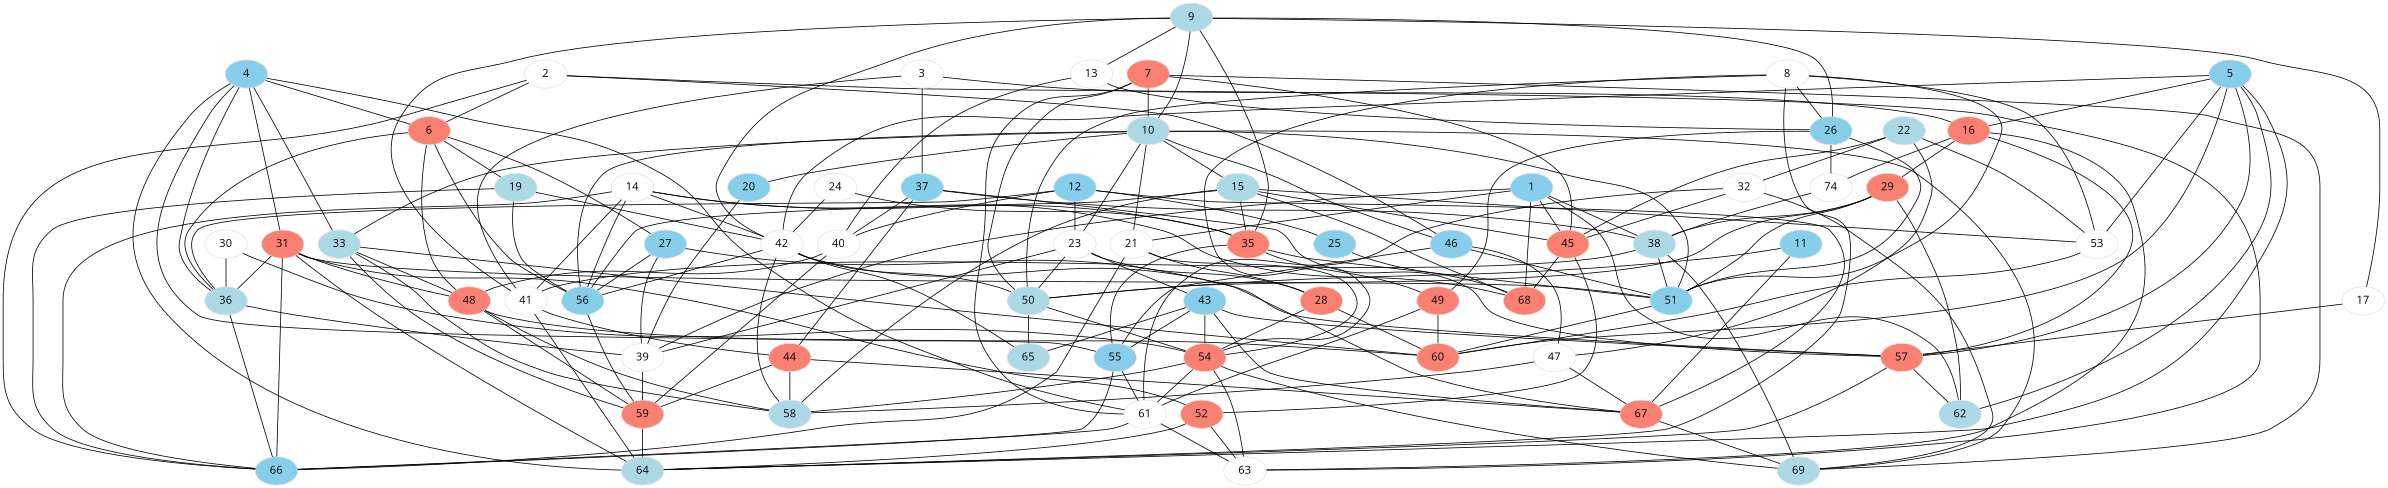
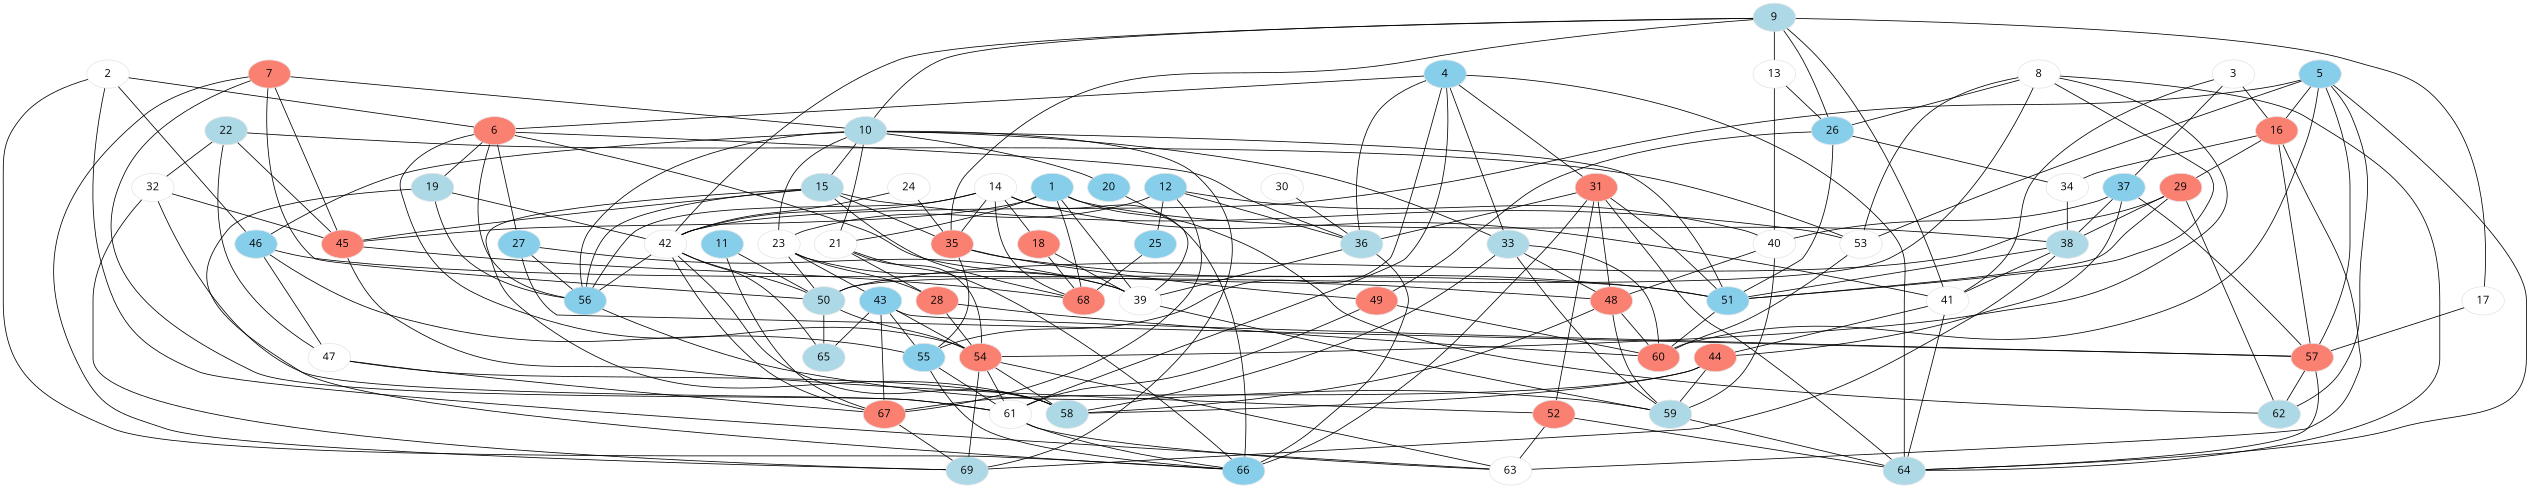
  graph {
    fontname="Open Sans"
    node [color=gray90 fillcolor=white fontname="Open Sans" style=filled]
    edge [fontname="Open Sans" weight=1.0]
    1 [fillcolor=skyblue]
    21
    38 [fillcolor=lightblue]
    39
    45 [fillcolor=salmon]
    62 [fillcolor=lightblue]
    68 [fillcolor=salmon]
    66 [fillcolor=skyblue]
    54 [fillcolor=salmon]
    28 [fillcolor=salmon]
    41
    69 [fillcolor=lightblue]
    51 [fillcolor=skyblue]
-   59 [fillcolor=salmon]
+   59 [fillcolor=lightblue]
    52 [fillcolor=salmon]
    6 [fillcolor=salmon]
    2
    46 [fillcolor=skyblue]
    63
    36 [fillcolor=lightblue]
    19 [fillcolor=lightblue]
    27 [fillcolor=skyblue]
    48 [fillcolor=salmon]
    56 [fillcolor=skyblue]
    55 [fillcolor=skyblue]
    47
    16 [fillcolor=salmon]
    3
    37 [fillcolor=skyblue]
    57 [fillcolor=salmon]
    29 [fillcolor=salmon]
-   34 [label=74]
+   34
    40
    44 [fillcolor=salmon]
    64 [fillcolor=lightblue]
    4 [fillcolor=skyblue]
    31 [fillcolor=salmon]
    33 [fillcolor=lightblue]
    61
    60 [fillcolor=salmon]
    58 [fillcolor=lightblue]
    5 [fillcolor=skyblue]
    42
    53
    50 [fillcolor=lightblue]
    67 [fillcolor=salmon]
    65 [fillcolor=lightblue]
    7 [fillcolor=salmon]
    10 [fillcolor=lightblue]
    15 [fillcolor=lightblue]
    20 [fillcolor=skyblue]
    23
    8
    26 [fillcolor=skyblue]
    49 [fillcolor=salmon]
    9 [fillcolor=lightblue]
    13
    17
    35 [fillcolor=salmon]
    43 [fillcolor=skyblue]
    11 [fillcolor=skyblue]
    12 [fillcolor=skyblue]
    25 [fillcolor=skyblue]
    14
+   18 [fillcolor=salmon]
    22 [fillcolor=lightblue]
    32
    24
    30
    1 -- 21
    1 -- 38
    1 -- 39
    1 -- 45
    1 -- 62
    1 -- 68
    21 -- 66 [weight=2.0]
    21 -- 54
    21 -- 28 [weight=2.0]
    38 -- 41
    38 -- 69
    38 -- 51
    39 -- 59
    45 -- 68
    45 -- 52
    54 -- 69 [weight=2.0]
    54 -- 63
    54 -- 61 [weight=2.0]
    54 -- 58
    28 -- 54 [weight=2.0]
    28 -- 60
    41 -- 44
    41 -- 64
    51 -- 60
    59 -- 64 [weight=2.0]
    52 -- 63
    52 -- 64
    6 -- 36
    6 -- 19
    6 -- 27
    6 -- 48
    6 -- 56
    2 -- 66
    2 -- 6
    2 -- 46
    2 -- 63
    46 -- 51
    46 -- 55
    46 -- 47
    36 -- 39
    36 -- 66
    19 -- 66
    19 -- 56
    19 -- 42
    27 -- 39
    27 -- 56
    27 -- 57
    48 -- 59
    48 -- 60
    48 -- 58
    56 -- 59
    55 -- 66
    55 -- 61
    47 -- 58
    47 -- 67
    16 -- 63
    16 -- 57
    16 -- 29
    16 -- 34
    3 -- 41
    3 -- 16
    3 -- 37
    37 -- 38
    37 -- 57
    37 -- 40 [weight=2.0]
    37 -- 44
    57 -- 62
    57 -- 64
    29 -- 38
    29 -- 62
    29 -- 51
    29 -- 50
    34 -- 38
    40 -- 59
    40 -- 48
    44 -- 59
    44 -- 58
    44 -- 67
    4 -- 6
    4 -- 36
    4 -- 55
    4 -- 64
    4 -- 31
    4 -- 33
    4 -- 61 [weight=2.0]
    31 -- 66
    31 -- 51
    31 -- 52
    31 -- 36
    31 -- 48 [weight=2.0]
    31 -- 64
    33 -- 59
    33 -- 48
    33 -- 60
    33 -- 58
    61 -- 66
    61 -- 63
    5 -- 62
    5 -- 16
    5 -- 57
    5 -- 64
    5 -- 60
    5 -- 42
    5 -- 53
    42 -- 56
    42 -- 58
    42 -- 50
    42 -- 67
    42 -- 65
    53 -- 60
    50 -- 54
    50 -- 65
    67 -- 69
    7 -- 45
    7 -- 69
    7 -- 61
    7 -- 50
    7 -- 10
    10 -- 21
    10 -- 69
    10 -- 51
    10 -- 46
    10 -- 56
    10 -- 33
    10 -- 15
    10 -- 20
    10 -- 23
    15 -- 45
    15 -- 68
    15 -- 56
    15 -- 58
    15 -- 53
    15 -- 35
    20 -- 39
    23 -- 39
    23 -- 28
    23 -- 50
    23 -- 43
    8 -- 54
    8 -- 51
    8 -- 64
    8 -- 53
    8 -- 50
    8 -- 26
    26 -- 51
    26 -- 34
    26 -- 49
    49 -- 61
    49 -- 60
    9 -- 41
    9 -- 42
    9 -- 10
    9 -- 26
    9 -- 13
    9 -- 17
    9 -- 35
    13 -- 40
    13 -- 26
    17 -- 57 [weight=2.0]
    35 -- 51
    35 -- 55
    35 -- 49
    43 -- 54
    43 -- 55
    43 -- 57 [weight=2.0]
    43 -- 67
    43 -- 65
    11 -- 50
    11 -- 67
    12 -- 36
    12 -- 40
    12 -- 67 [weight=2.0]
    12 -- 23
    12 -- 25
    25 -- 68
    14 -- 68
    14 -- 66
    14 -- 41
    14 -- 56
    14 -- 42
    14 -- 35
+   14 -- 18
+   18 -- 39
+   18 -- 68
    22 -- 45
    22 -- 47
    22 -- 53
    22 -- 32
    32 -- 45
    32 -- 69
    32 -- 61
    24 -- 42
    24 -- 35
-   30 -- 54
+   6 -- 54
    30 -- 36
  }
